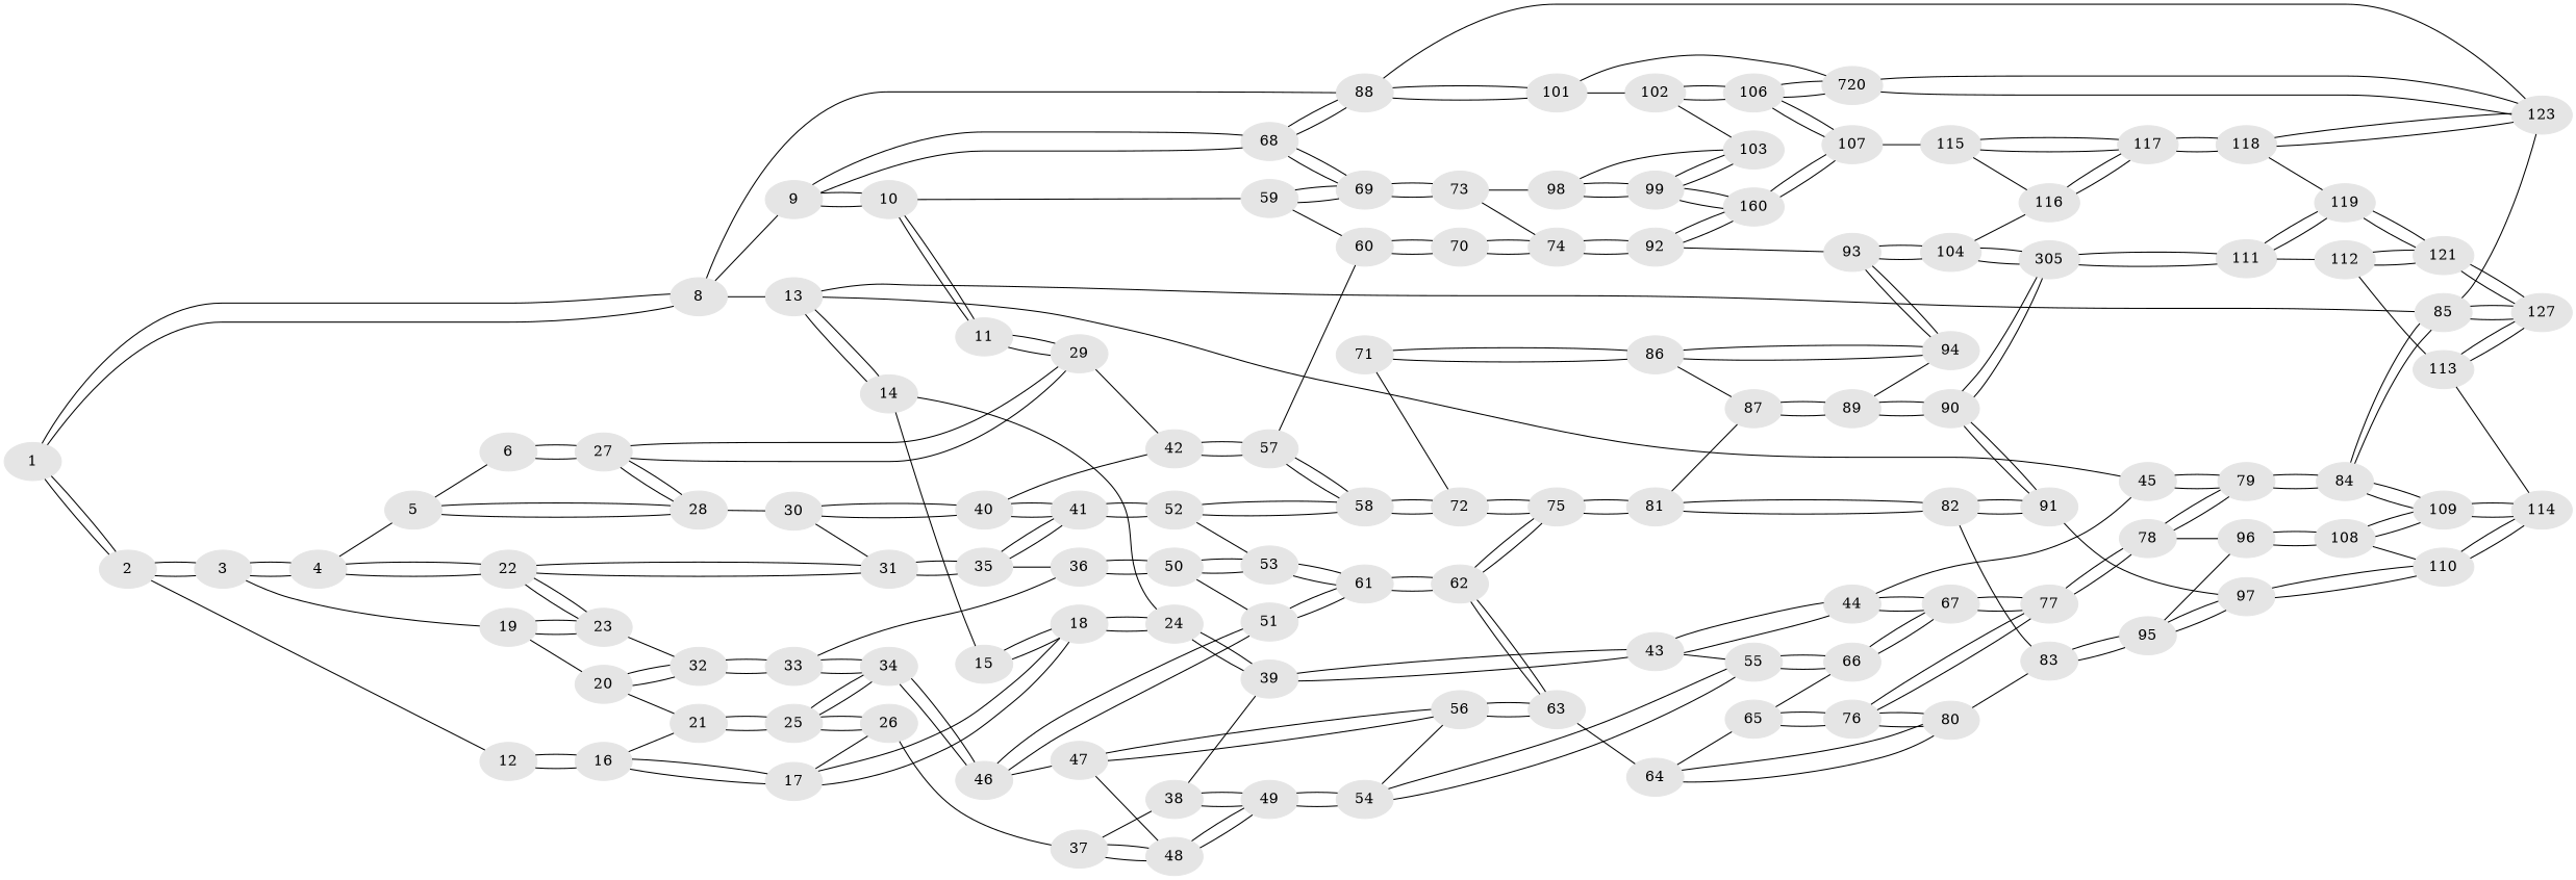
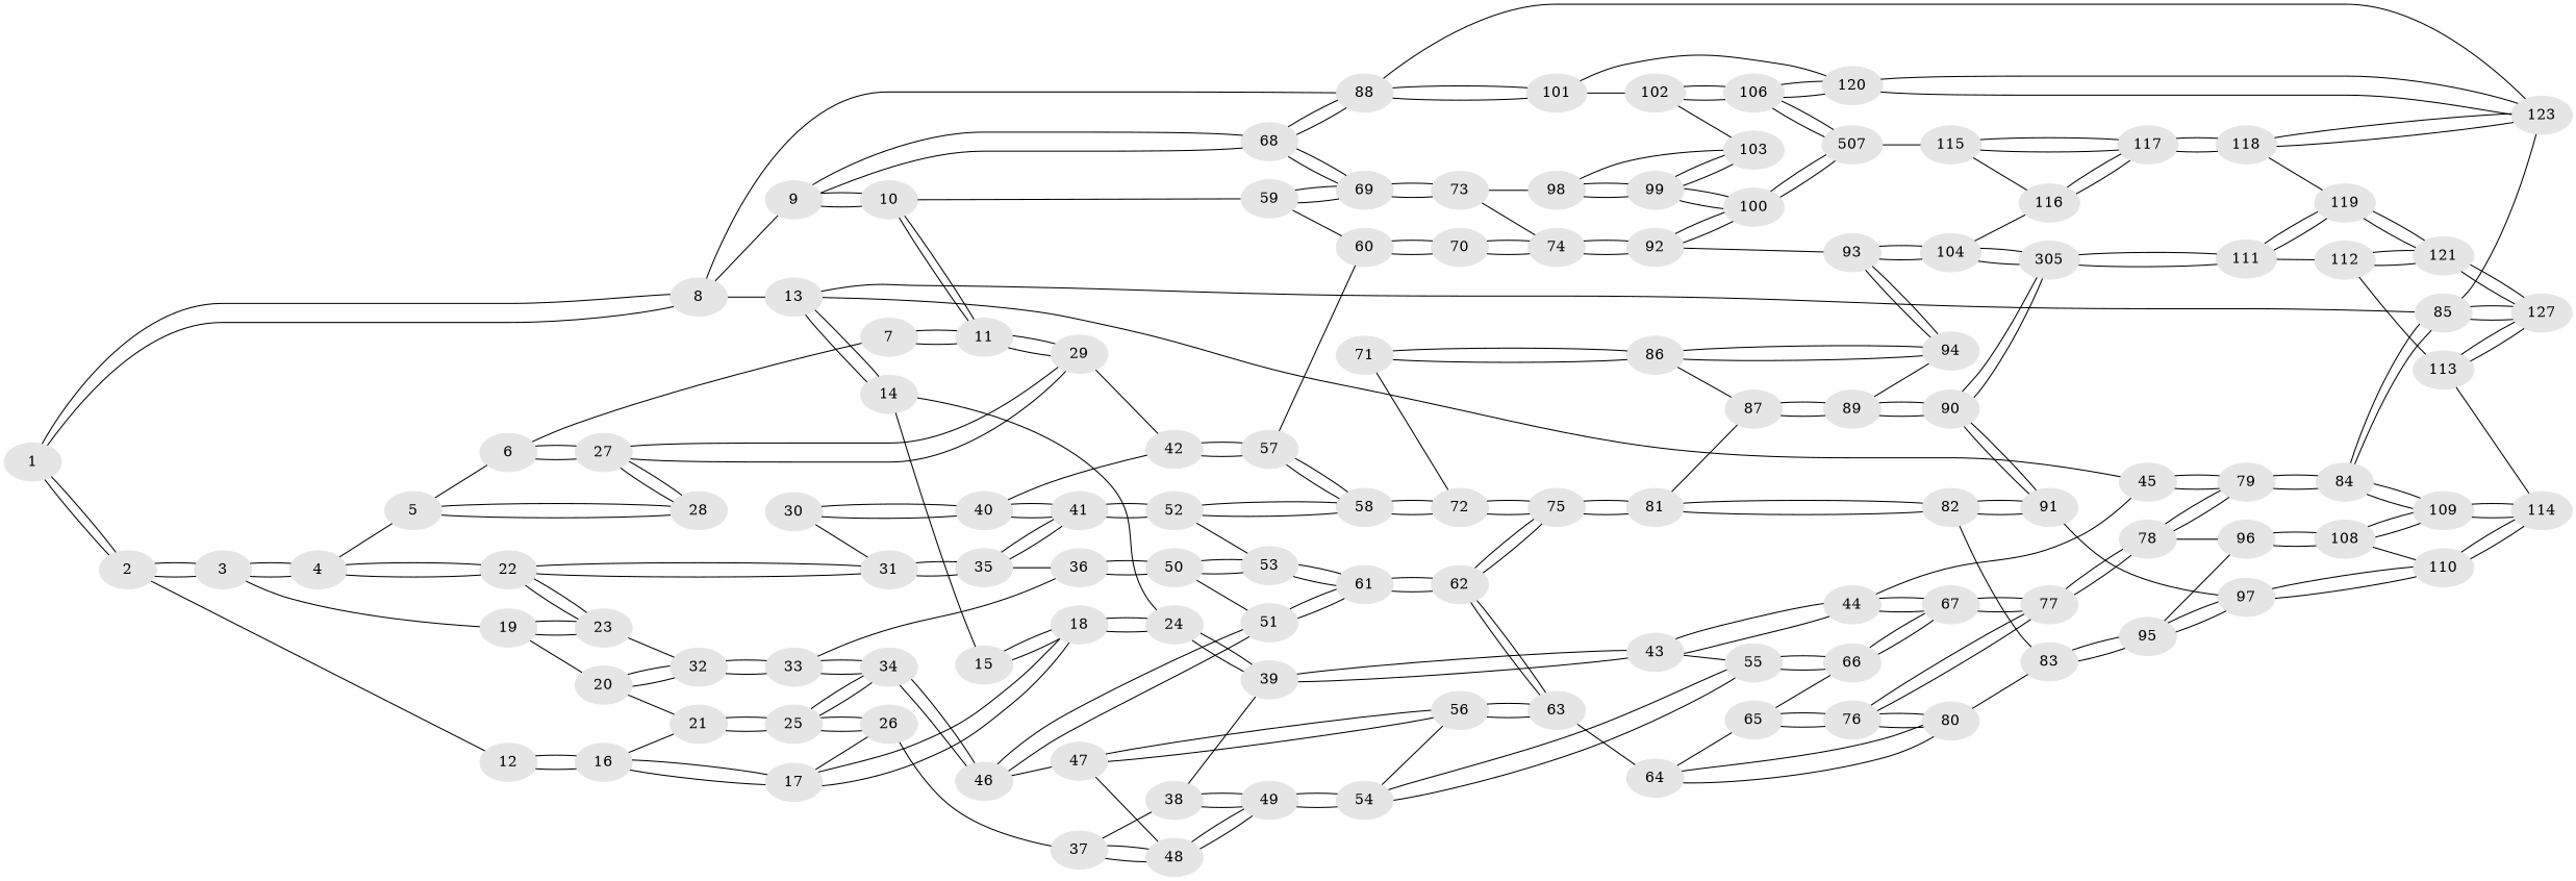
  graph {
    fontname="DejaVu Serif"
    rankdir=LR
    node [color=gray90 fontname="DejaVu Serif" style=filled]
    edge [fontname="DejaVu Serif"]
    1
    2
    8
    3
    12
    9
    13
    88
    4
    19
    16
    5
    22
    20
    23
    6
    28
    31
+   7
    27
    30
    11
    29
    10
    68
    14
    45
    85
    123
    101
    59
    69
    60
    42
    17
    21
    15
    24
    79
    n40 [label=127]
    18
    39
    26
    25
    37
    32
    33
    34
    35
    43
    46
    38
    48
    40
    57
    41
    36
    50
    47
    51
    52
    53
    49
    54
    44
    55
    58
    67
    66
    77
    84
    56
    61
    63
    62
    72
    64
    70
    75
    73
    74
    81
    65
    80
    76
    83
    78
    98
    71
    86
    92
    87
    94
    99
    103
    93
-   100 [label=160]
+   100
    82
    96
    108
    109
    95
    91
    89
    97
    114
    90
    102
-   120 [label=720]
+   120
    n110 [label=305]
    111
    110
    104
-   107
+   107 [label=507]
    116
    115
    106
    117
    112
    119
    113
    121
    118
    1 -- 2
    1 -- 2
    1 -- 8
    1 -- 8
    2 -- 3
    2 -- 3
    2 -- 12
    8 -- 9
    8 -- 13
    8 -- 88
    3 -- 4
    3 -- 4
    3 -- 19
    12 -- 16
    12 -- 16
    9 -- 10
    9 -- 10
    9 -- 68
    9 -- 68
    13 -- 14
    13 -- 14
    13 -- 45
    13 -- 85
    88 -- 123
    88 -- 101
    88 -- 101
    4 -- 5
    4 -- 22
    4 -- 22
    19 -- 20
    19 -- 23
    19 -- 23
    16 -- 17
    16 -- 17
    16 -- 21
    5 -- 6
    5 -- 28
    5 -- 28
    22 -- 23
    22 -- 23
    22 -- 31
    22 -- 31
    20 -- 21
    20 -- 32
    20 -- 32
    23 -- 32
+   6 -- 7
    6 -- 27
    6 -- 27
-   28 -- 30
    31 -- 35
    31 -- 35
+   7 -- 11
+   7 -- 11
    27 -- 28
    27 -- 28
    27 -- 29
    27 -- 29
    30 -- 31
    30 -- 40
    30 -- 40
    11 -- 29
    11 -- 29
    29 -- 42
    10 -- 11
    10 -- 11
    10 -- 59
    68 -- 88
    68 -- 88
    68 -- 69
    68 -- 69
    14 -- 15
    14 -- 24
    45 -- 79
    45 -- 79
    85 -- 123
    85 -- n40
    85 -- n40
    101 -- 102
    101 -- 120
    59 -- 69
    59 -- 69
    59 -- 60
    69 -- 73
    69 -- 73
    60 -- 70
    60 -- 70
    42 -- 57
    42 -- 57
    17 -- 18
    17 -- 18
    17 -- 26
    21 -- 25
    21 -- 25
    15 -- 18
    15 -- 18
    24 -- 39
    24 -- 39
    79 -- 84
    79 -- 84
    18 -- 24
    18 -- 24
    39 -- 43
    39 -- 43
    26 -- 37
    25 -- 26
    25 -- 26
    25 -- 34
    25 -- 34
    37 -- 38
    37 -- 48
    37 -- 48
    32 -- 33
    32 -- 33
    33 -- 34
    33 -- 34
    33 -- 36
    34 -- 46
    34 -- 46
    35 -- 41
    35 -- 41
    35 -- 36
    43 -- 44
    43 -- 44
    43 -- 55
    46 -- 47
    46 -- 51
    46 -- 51
    38 -- 39
    38 -- 49
    38 -- 49
    48 -- 49
    48 -- 49
    40 -- 42
    40 -- 41
    40 -- 41
    57 -- 60
    57 -- 58
    57 -- 58
    41 -- 52
    41 -- 52
    36 -- 50
    36 -- 50
    50 -- 51
    50 -- 53
    50 -- 53
    47 -- 48
    47 -- 56
    47 -- 56
    51 -- 61
    51 -- 61
    52 -- 53
    52 -- 58
    52 -- 58
    53 -- 61
    53 -- 61
    49 -- 54
    49 -- 54
    54 -- 55
    54 -- 55
    54 -- 56
    44 -- 45
    44 -- 67
    44 -- 67
    55 -- 66
    55 -- 66
    58 -- 72
    58 -- 72
    67 -- 77
    67 -- 77
    66 -- 67
    66 -- 67
    77 -- 78
    77 -- 78
    84 -- 85
    84 -- 85
    84 -- 109
    84 -- 109
    56 -- 63
    56 -- 63
    61 -- 62
    61 -- 62
    63 -- 64
    62 -- 63
    62 -- 63
    62 -- 75
    62 -- 75
    72 -- 75
    72 -- 75
    64 -- 65
    64 -- 80
    64 -- 80
    70 -- 74
    70 -- 74
    75 -- 81
    75 -- 81
    73 -- 74
    73 -- 98
    74 -- 92
    74 -- 92
    81 -- 87
    81 -- 82
    81 -- 82
    65 -- 66
    65 -- 76
    65 -- 76
    80 -- 83
    76 -- 77
    76 -- 77
    76 -- 80
    76 -- 80
    83 -- 95
    83 -- 95
    78 -- 79
    78 -- 79
    78 -- 96
    98 -- 99
    98 -- 99
    98 -- 103
    71 -- 72
    71 -- 86
    71 -- 86
    86 -- 87
    86 -- 94
    86 -- 94
    92 -- 93
    92 -- 100
    92 -- 100
    87 -- 89
    87 -- 89
    99 -- 103
    99 -- 103
    99 -- 100
    99 -- 100
    93 -- 94
    93 -- 94
    93 -- 104
    93 -- 104
    100 -- 107
    100 -- 107
    82 -- 83
    82 -- 91
    82 -- 91
    96 -- 108
    96 -- 108
    108 -- 109
    108 -- 109
    108 -- 110
    109 -- 114
    109 -- 114
    95 -- 96
    95 -- 97
    95 -- 97
    91 -- 97
    89 -- 94
    89 -- 90
    89 -- 90
    97 -- 110
    97 -- 110
    90 -- 91
    90 -- 91
    90 -- n110
    90 -- n110
    102 -- 103
    102 -- 106
    102 -- 106
    120 -- 123
    120 -- 123
    n110 -- 111
    n110 -- 111
    111 -- 112
    111 -- 119
    111 -- 119
    110 -- 114
    110 -- 114
    104 -- n110
    104 -- n110
    104 -- 116
    107 -- 115
    116 -- 117
    116 -- 117
    115 -- 116
    115 -- 117
    115 -- 117
    106 -- 120
    106 -- 120
    106 -- 107
    106 -- 107
    117 -- 118
    117 -- 118
    112 -- 113
    112 -- 121
    112 -- 121
    119 -- 121
    119 -- 121
    113 -- n40
    113 -- n40
    113 -- 114
    121 -- n40
    121 -- n40
    118 -- 123
    118 -- 123
    118 -- 119
  }
